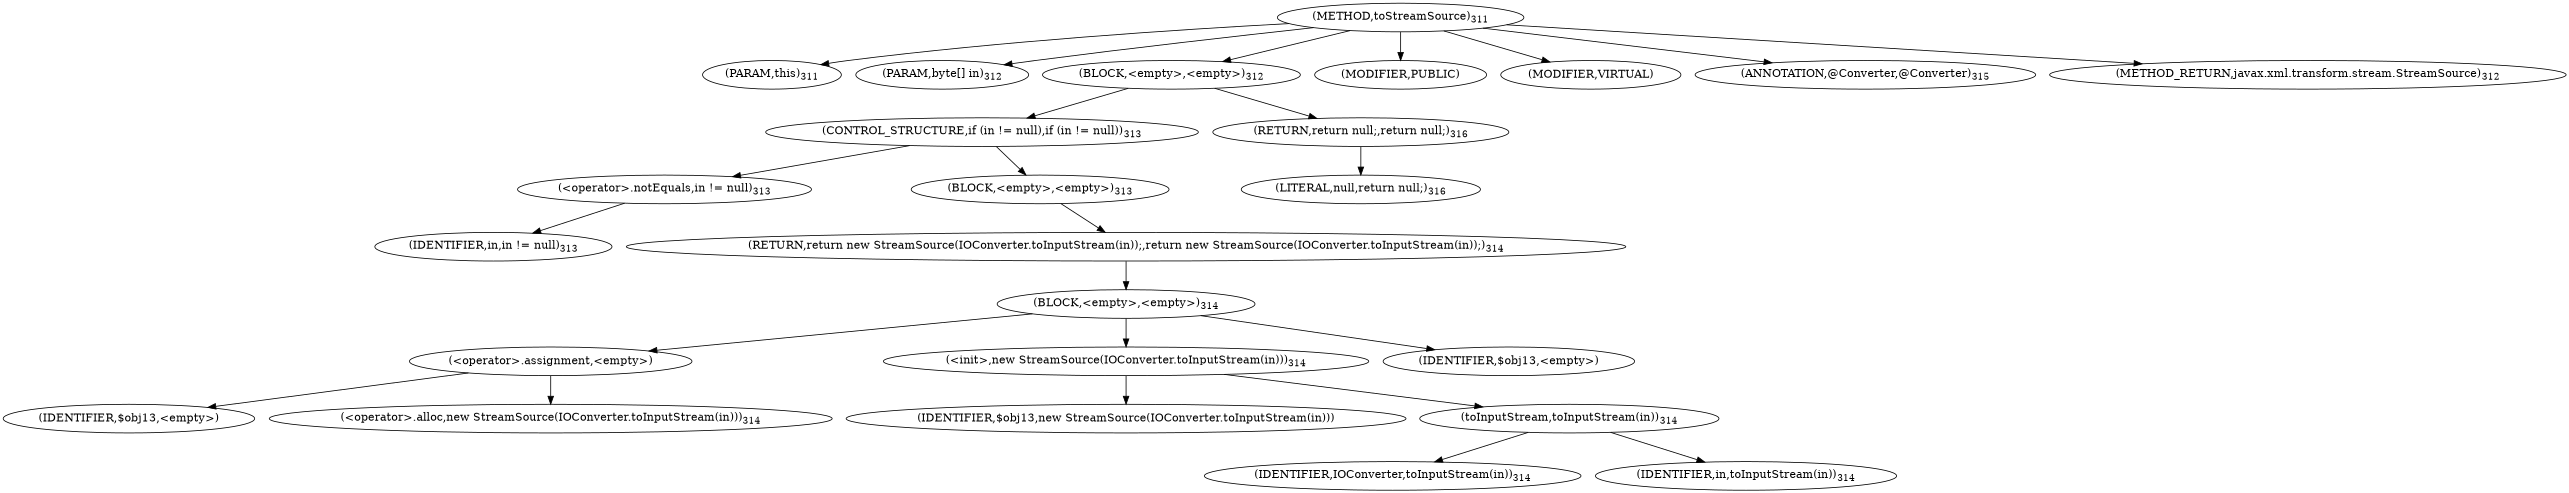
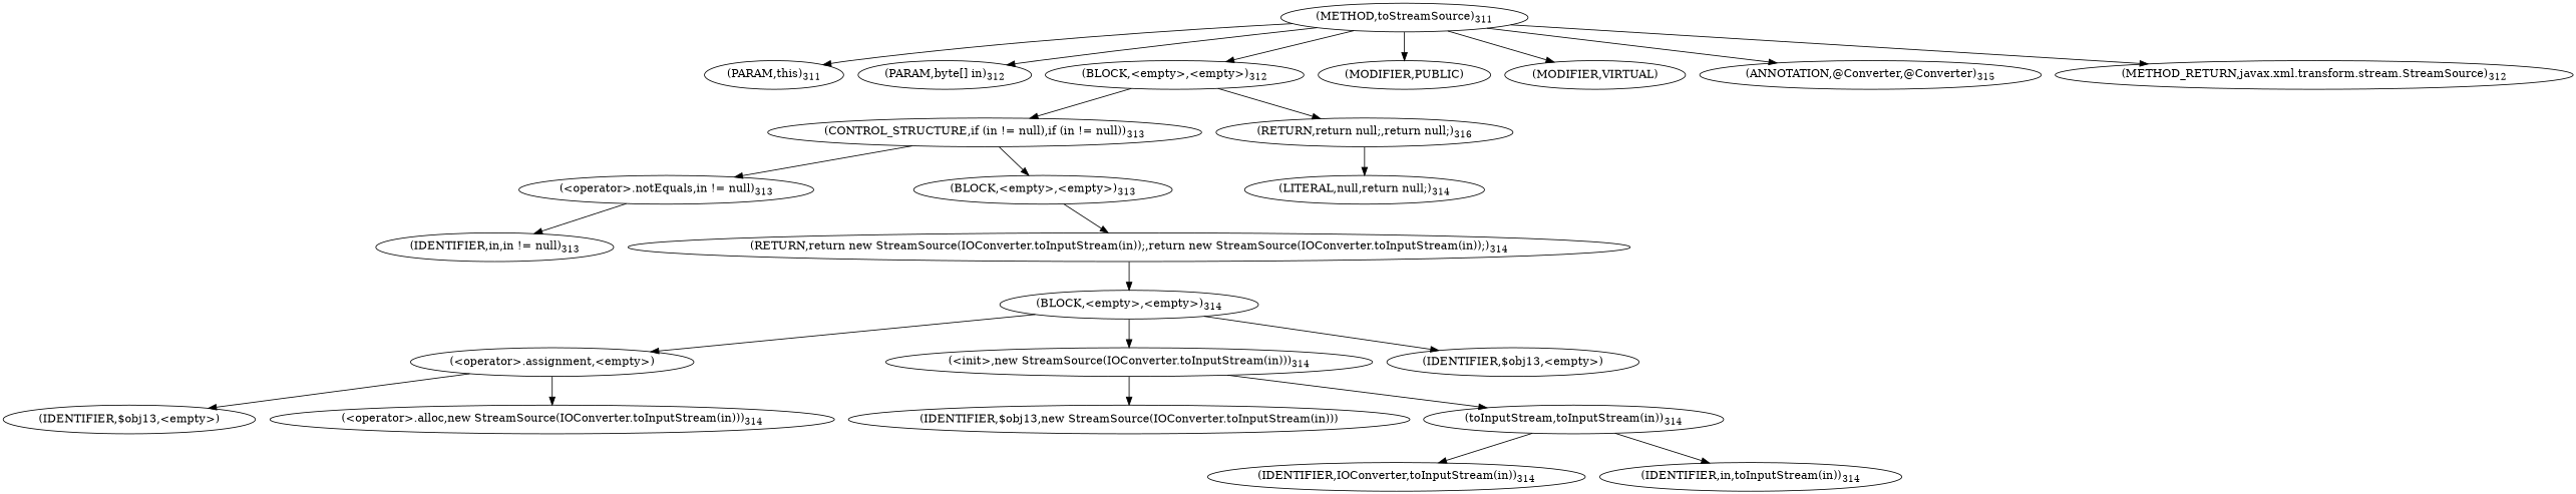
  digraph {
    n1 [label=<(METHOD,toStreamSource)<SUB>311</SUB>>]
    n2 [label=<(PARAM,this)<SUB>311</SUB>>]
    n3 [label=<(PARAM,byte[] in)<SUB>312</SUB>>]
    n4 [label=<(BLOCK,&lt;empty&gt;,&lt;empty&gt;)<SUB>312</SUB>>]
    n5 [label=<(MODIFIER,PUBLIC)>]
    n6 [label=<(MODIFIER,VIRTUAL)>]
    n7 [label=<(ANNOTATION,@Converter,@Converter)<SUB>315</SUB>>]
    n8 [label=<(METHOD_RETURN,javax.xml.transform.stream.StreamSource)<SUB>312</SUB>>]
    n9 [label=<(CONTROL_STRUCTURE,if (in != null),if (in != null))<SUB>313</SUB>>]
    n10 [label=<(RETURN,return null;,return null;)<SUB>316</SUB>>]
    n11 [label=<(&lt;operator&gt;.notEquals,in != null)<SUB>313</SUB>>]
    n12 [label=<(BLOCK,&lt;empty&gt;,&lt;empty&gt;)<SUB>313</SUB>>]
-   n13 [label=<(LITERAL,null,return null;)<SUB>316</SUB>>]
+   n13 [label=<(LITERAL,null,return null;)<SUB>314</SUB>>]
    n14 [label=<(IDENTIFIER,in,in != null)<SUB>313</SUB>>]
    n15 [label=<(RETURN,return new StreamSource(IOConverter.toInputStream(in));,return new StreamSource(IOConverter.toInputStream(in));)<SUB>314</SUB>>]
    n16 [label=<(BLOCK,&lt;empty&gt;,&lt;empty&gt;)<SUB>314</SUB>>]
    n17 [label=<(&lt;operator&gt;.assignment,&lt;empty&gt;)>]
    n18 [label=<(&lt;init&gt;,new StreamSource(IOConverter.toInputStream(in)))<SUB>314</SUB>>]
    n19 [label=<(IDENTIFIER,$obj13,&lt;empty&gt;)>]
    n20 [label=<(IDENTIFIER,$obj13,&lt;empty&gt;)>]
    n21 [label=<(&lt;operator&gt;.alloc,new StreamSource(IOConverter.toInputStream(in)))<SUB>314</SUB>>]
    n22 [label=<(IDENTIFIER,$obj13,new StreamSource(IOConverter.toInputStream(in)))>]
    n23 [label=<(toInputStream,toInputStream(in))<SUB>314</SUB>>]
    n24 [label=<(IDENTIFIER,IOConverter,toInputStream(in))<SUB>314</SUB>>]
    n25 [label=<(IDENTIFIER,in,toInputStream(in))<SUB>314</SUB>>]
    n1 -> n2
    n1 -> n3
    n1 -> n4
    n1 -> n5
    n1 -> n6
    n1 -> n7
    n1 -> n8
    n4 -> n9
    n4 -> n10
    n9 -> n11
    n9 -> n12
    n10 -> n13
    n11 -> n14
    n12 -> n15
    n15 -> n16
    n16 -> n17
    n16 -> n18
    n16 -> n19
    n17 -> n20
    n17 -> n21
    n18 -> n22
    n18 -> n23
    n23 -> n24
    n23 -> n25
  }
